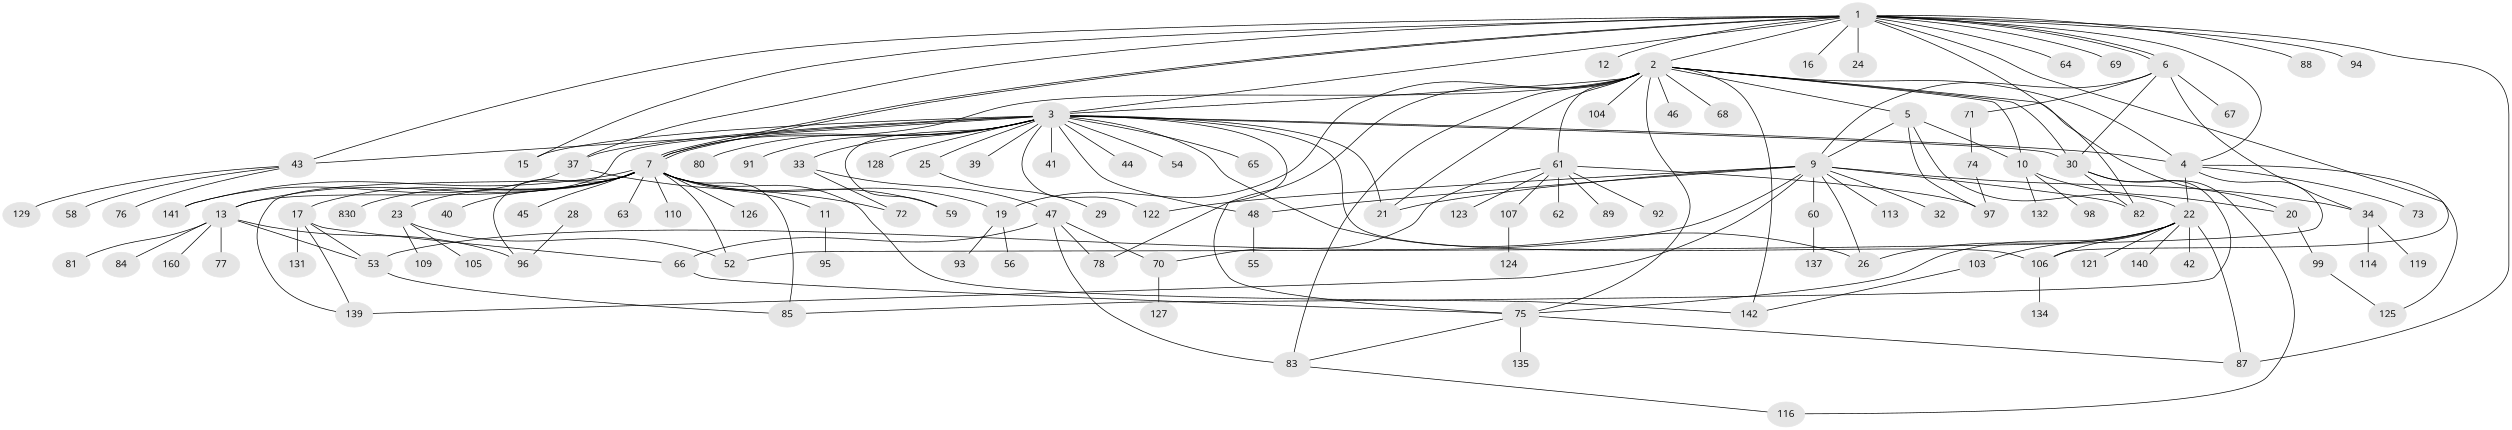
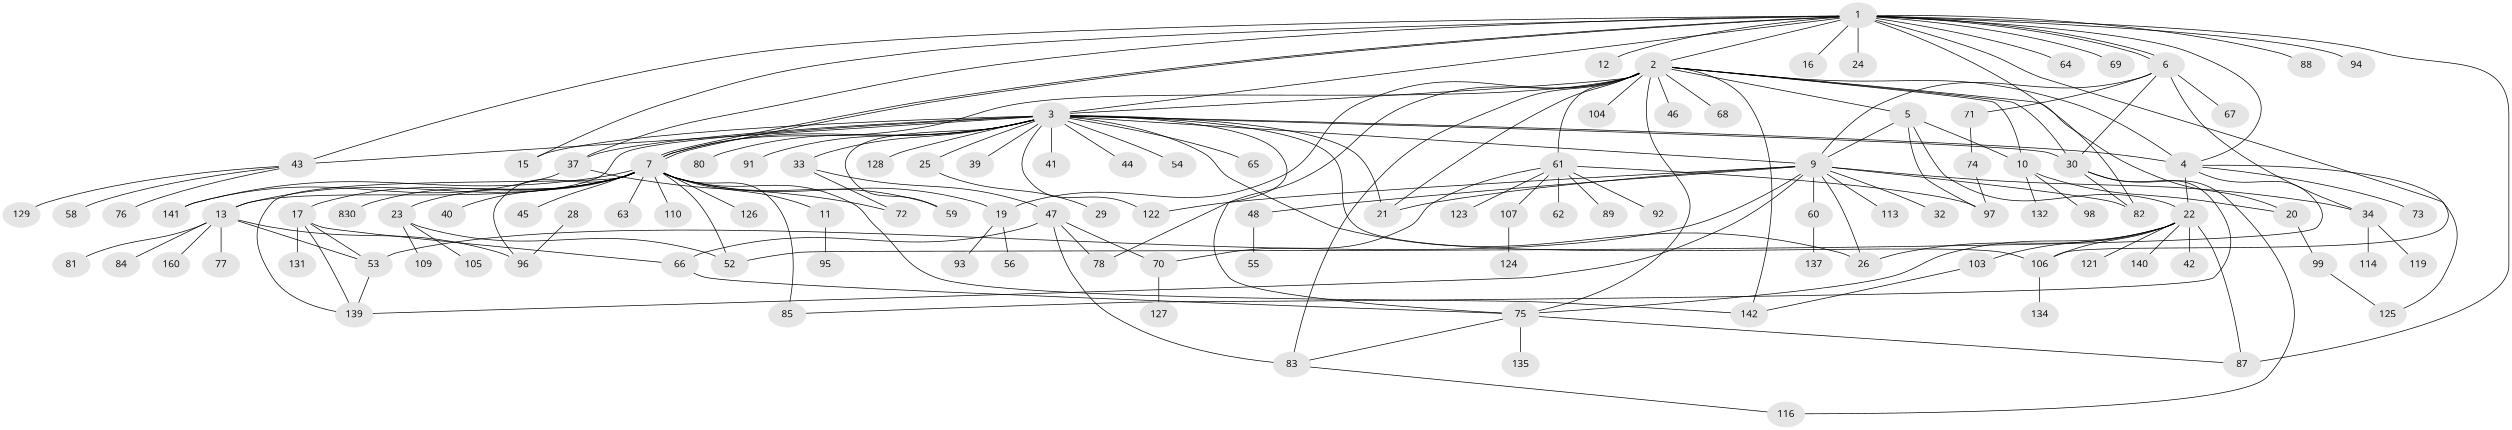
  graph {
    fontname="Open Sans"
    node [color=gray90 fontname="Open Sans" style=filled]
    edge [fontname="Open Sans"]
    1 [super="+27"]
    2 [super="+8"]
    3 [super="+14"]
    4
    6
    7 [super="+38"]
    12
    15
    16
    24
    37 [super="+90"]
    43 [super="+100"]
    64
    69
    82
    87 [super="+101"]
    88
    94
    106
    5
    10 [super="+118"]
    19 [super="+133"]
    20
    21
    30 [super="+112"]
    46
    61 [super="+79"]
    68
    75 [super="+117"]
    78
    83 [super="+108"]
    104
    142
    9 [super="+18"]
    13 [super="+31"]
    25
    26 [super="+102"]
    33 [super="+35"]
    39
    41
    44
    54
    59
    65
    80
    91
    122
    128
    22 [super="+50"]
    52
    73
    125
    34 [super="+49"]
    67
    71
    11
    17 [super="+36"]
    23 [super="+138"]
    40
    45
    63
    85 [super="+86"]
    96 [super="+136"]
    110
    126
    n66 [label=830]
    139
    141
    72
    58
    76
    129
    134
    97 [super="+115"]
    98
    132
    56
    93
    99
    28
    116
    70
    62
    89
    92
    107
    123
    135
    32 [super="+57"]
    48
    53
    60
    113
    77
    81
    84 [super="+111"]
    n97 [label=160]
    29
    47 [super="+51"]
    42
    103
    121
    140
    114
    119
    74
    95
    66
    131
    105
    109
    55
    137
    127
    124
    1 -- 2
    1 -- 3
    1 -- 4
    1 -- 6
    1 -- 6
    1 -- 7 [weight=2]
    1 -- 7
    1 -- 12
    1 -- 15
    1 -- 16
    1 -- 24 [weight=2]
    1 -- 37
    1 -- 43 [weight=2]
    1 -- 64
    1 -- 69
    1 -- 82
    1 -- 87
    1 -- 88
    1 -- 94
    1 -- 106
    2 -- 3
    2 -- 4
    2 -- 7 [weight=2]
    2 -- 5
    2 -- 10 [weight=2]
    2 -- 19
    2 -- 20
    2 -- 21
    2 -- 30
    2 -- 46
    2 -- 61
    2 -- 68
    2 -- 75
    2 -- 78
    2 -- 83 [weight=2]
    2 -- 104
    2 -- 142
    3 -- 4
    3 -- 7
    3 -- 15
    3 -- 37
    3 -- 43
    3 -- 106
    3 -- 21
    3 -- 30
    3 -- 75
-   3 -- 48
+   3 -- 9
    3 -- 13
    3 -- 25
    3 -- 26
    3 -- 33
    3 -- 39
    3 -- 41
    3 -- 44
    3 -- 54
    3 -- 59
    3 -- 65
    3 -- 80
    3 -- 91
    3 -- 122
    3 -- 128
    4 -- 22
    4 -- 52
    4 -- 73
    4 -- 125
    6 -- 30
    6 -- 9
    6 -- 34
    6 -- 67
    6 -- 71
    7 -- 19
    7 -- 142
    7 -- 13
    7 -- 59
    7 -- 52
    7 -- 11
    7 -- 17
    7 -- 23
    7 -- 40
    7 -- 45
    7 -- 63
    7 -- 85
    7 -- 96
    7 -- 110
    7 -- 126
    7 -- n66
    7 -- 139
    7 -- 141
    37 -- 141 [weight=2]
    37 -- 72
    43 -- 58
    43 -- 76
    43 -- 129
    106 -- 134
    5 -- 10
    5 -- 9
    5 -- 22
    5 -- 97
    10 -- 20
    10 -- 98
    10 -- 132
    19 -- 56
    19 -- 93
    20 -- 99
    30 -- 82
    30 -- 85
    30 -- 116
    61 -- 97
    61 -- 70
    61 -- 62
    61 -- 89
    61 -- 92
    61 -- 107
    61 -- 123
    75 -- 87
    75 -- 83
    75 -- 135
    83 -- 116
    9 -- 82
    9 -- 21
    9 -- 26
    9 -- 122 [weight=2]
    9 -- 34
    9 -- 139
    9 -- 32
    9 -- 48
    9 -- 53
    9 -- 60
    9 -- 113
    13 -- 96
    13 -- 53
    13 -- 77
    13 -- 81
    13 -- 84
    13 -- n97
    25 -- 29
    33 -- 72
    33 -- 47
    22 -- 87
    22 -- 106
    22 -- 75
    22 -- 26
    22 -- 42
    22 -- 103
    22 -- 121
    22 -- 140
    34 -- 114
    34 -- 119
    71 -- 74
    11 -- 95
    17 -- 139
    17 -- 53
    17 -- 66
    17 -- 131
    23 -- 52
    23 -- 105
    23 -- 109
    99 -- 125
    28 -- 96
    70 -- 127
    107 -- 124
    48 -- 55
-   53 -- 85
+   53 -- 139
    60 -- 137
    47 -- 78
    47 -- 83
    47 -- 70
    47 -- 66
    103 -- 142
    74 -- 97
    66 -- 75
  }
